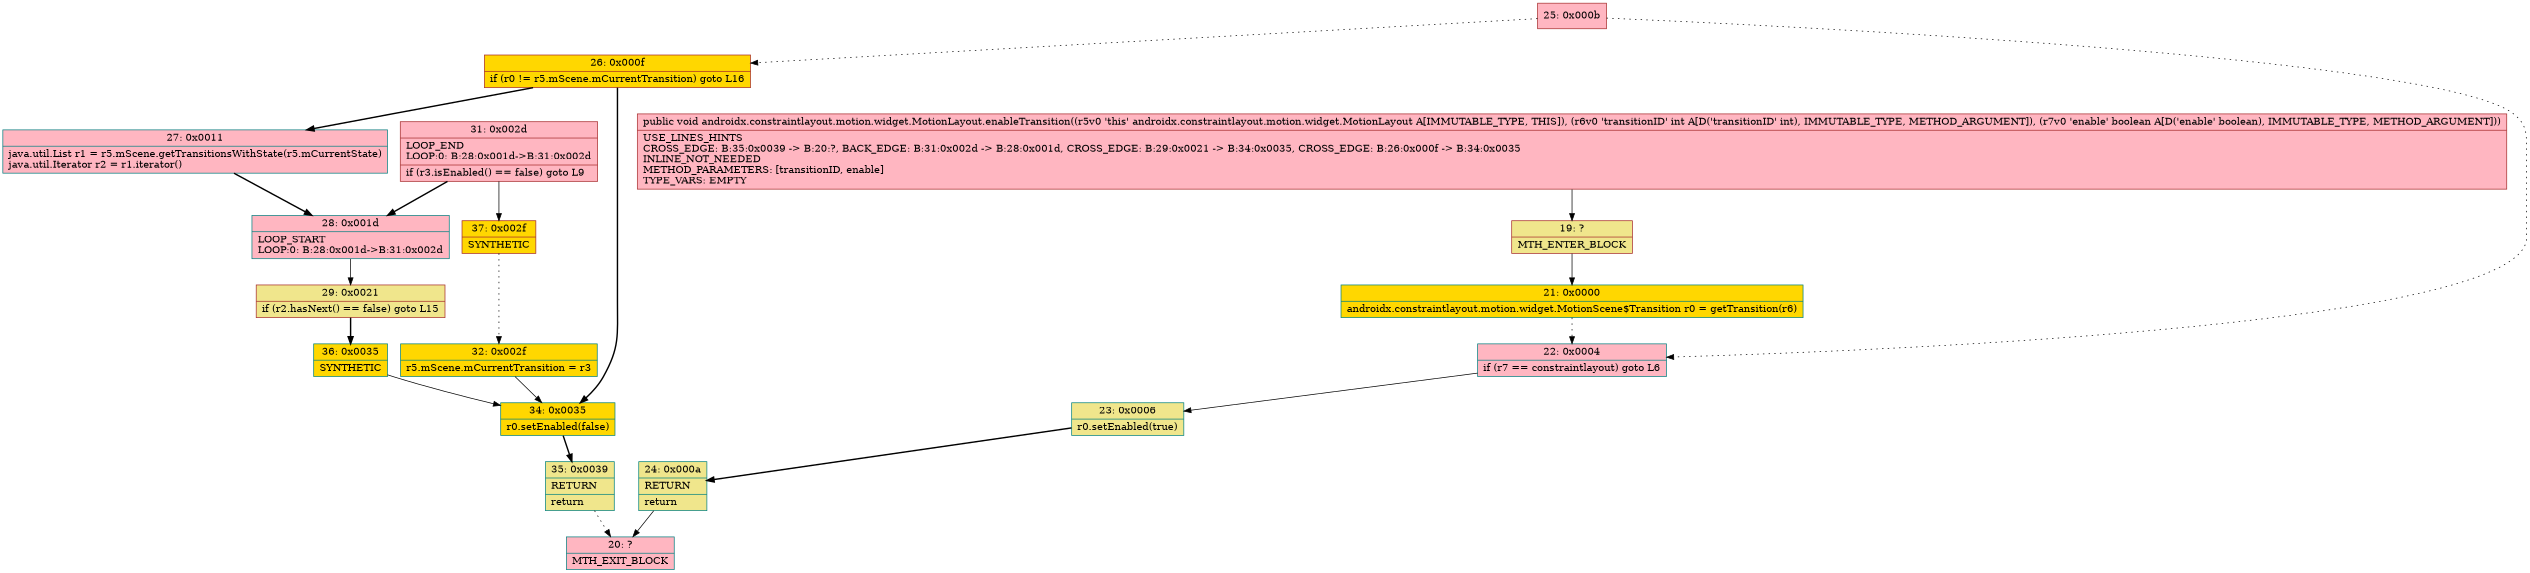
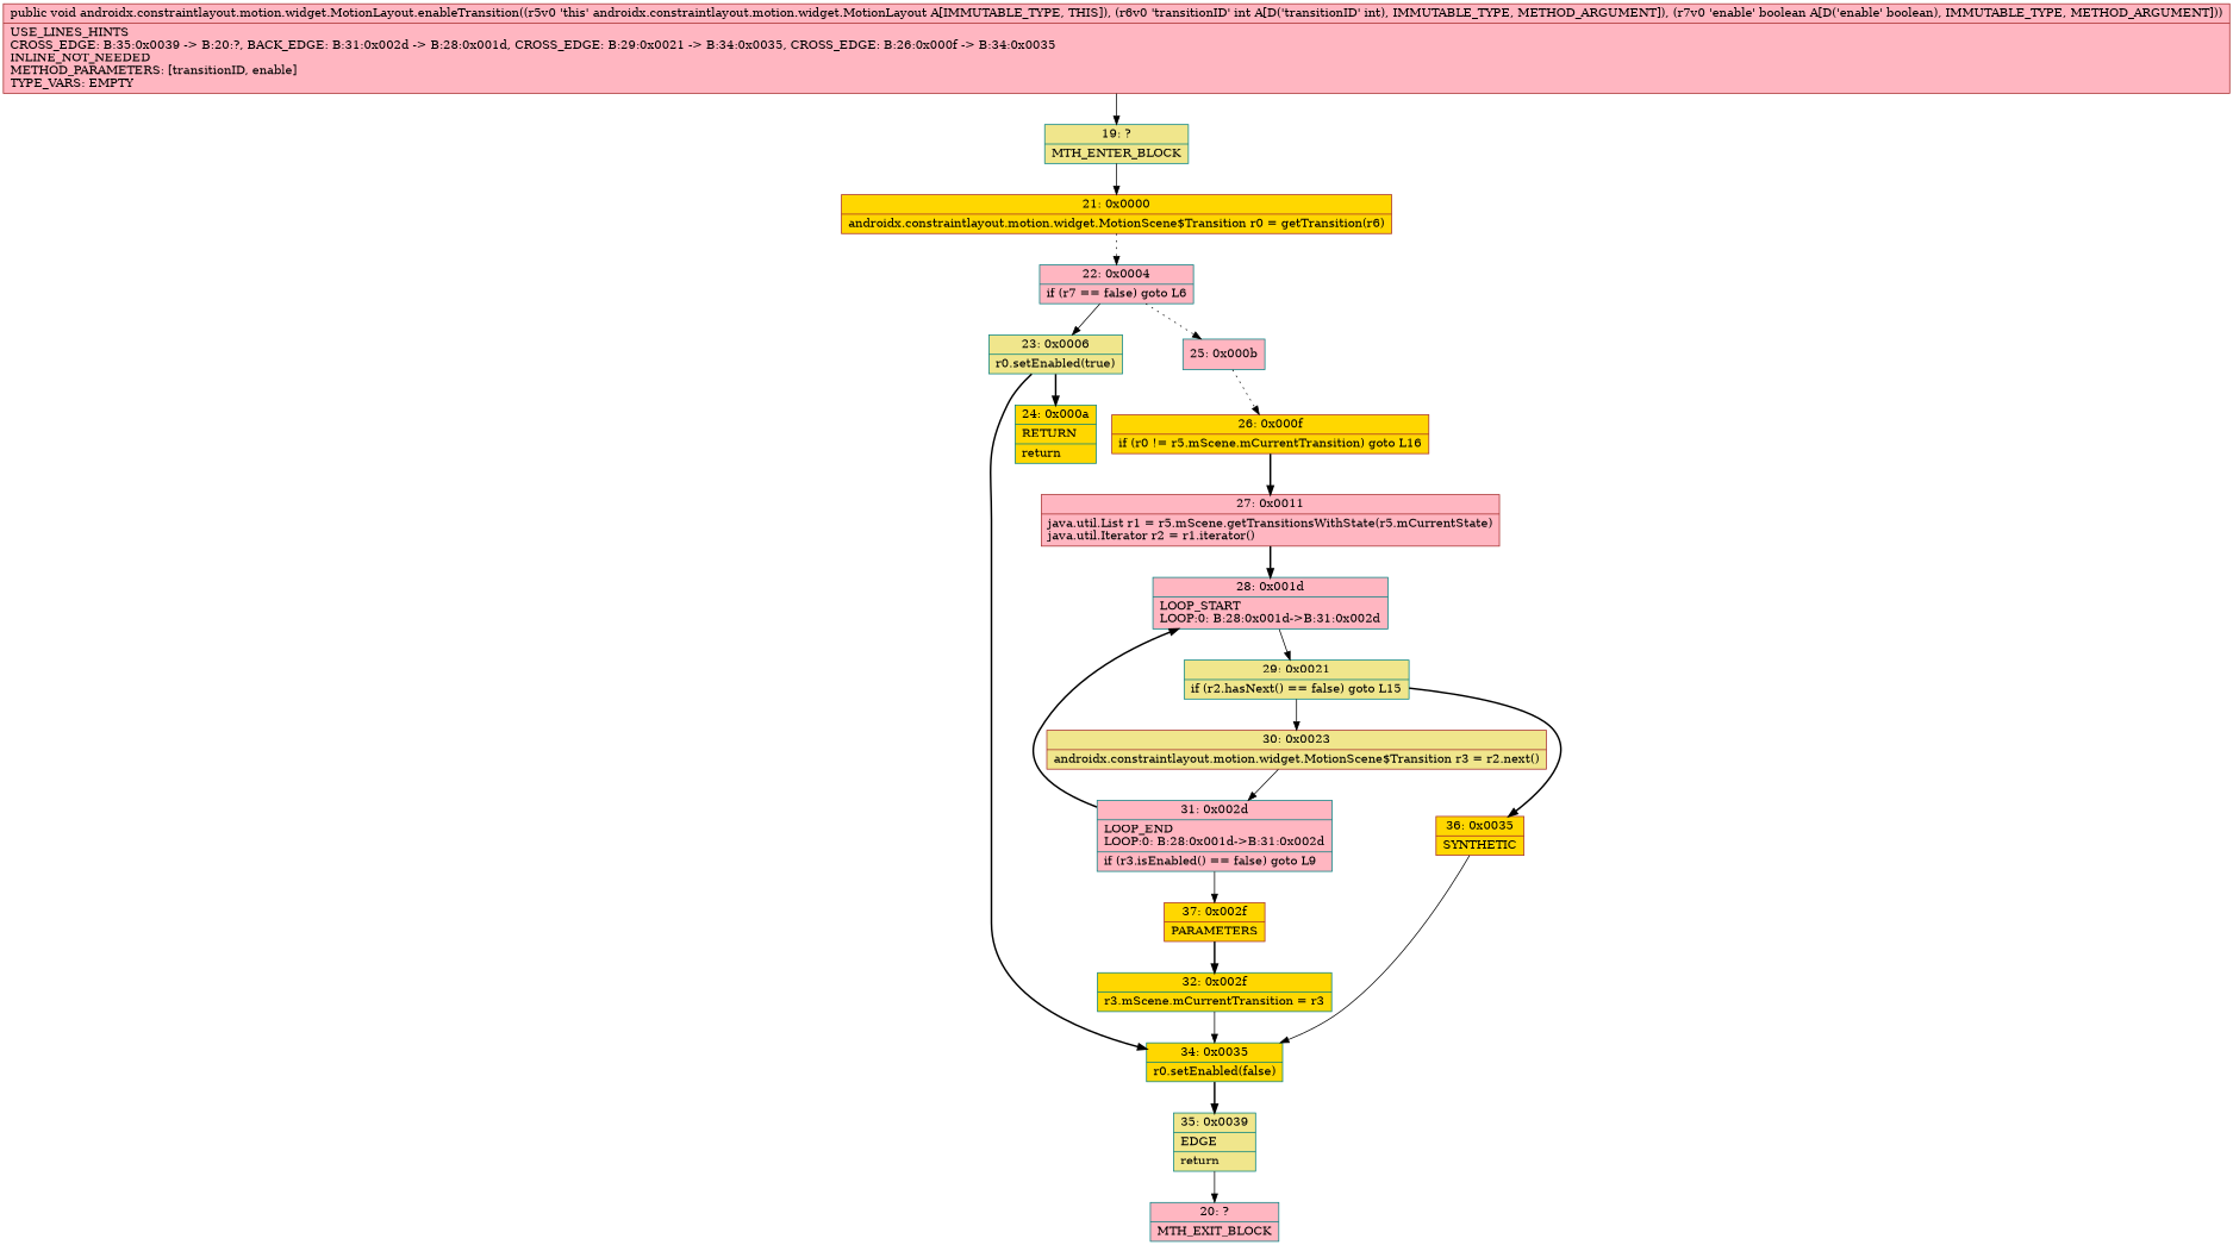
  digraph {
    node [color=teal fillcolor=lightpink shape=record style=filled]
    edge [style=solid]
-   n1 [color=brown fillcolor=khaki label="{19\:\ ?|MTH_ENTER_BLOCK\l}"]
-   n2 [fillcolor=gold label="{21\:\ 0x0000|androidx.constraintlayout.motion.widget.MotionScene$Transition r0 = getTransition(r6)\l}"]
-   n3 [label="{22\:\ 0x0004|if (r7 == constraintlayout) goto L6\l}"]
+   n1 [fillcolor=khaki label="{19\:\ ?|MTH_ENTER_BLOCK\l}"]
+   n2 [color=brown fillcolor=gold label="{21\:\ 0x0000|androidx.constraintlayout.motion.widget.MotionScene$Transition r0 = getTransition(r6)\l}"]
+   n3 [label="{22\:\ 0x0004|if (r7 == false) goto L6\l}"]
    n4 [fillcolor=khaki label="{23\:\ 0x0006|r0.setEnabled(true)\l}"]
-   n5 [color=brown label="{25\:\ 0x000b}"]
-   n6 [fillcolor=khaki label="{24\:\ 0x000a|RETURN\l|return\l}"]
+   n5 [label="{25\:\ 0x000b}"]
+   n6 [fillcolor=gold label="{24\:\ 0x000a|RETURN\l|return\l}"]
    n7 [color=brown fillcolor=gold label="{26\:\ 0x000f|if (r0 != r5.mScene.mCurrentTransition) goto L16\l}"]
    n8 [label="{20\:\ ?|MTH_EXIT_BLOCK\l}"]
-   n9 [label="{27\:\ 0x0011|java.util.List r1 = r5.mScene.getTransitionsWithState(r5.mCurrentState)\ljava.util.Iterator r2 = r1.iterator()\l}"]
+   n9 [color=brown label="{27\:\ 0x0011|java.util.List r1 = r5.mScene.getTransitionsWithState(r5.mCurrentState)\ljava.util.Iterator r2 = r1.iterator()\l}"]
    n10 [fillcolor=gold label="{34\:\ 0x0035|r0.setEnabled(false)\l}"]
    n11 [label="{28\:\ 0x001d|LOOP_START\lLOOP:0: B:28:0x001d\-\>B:31:0x002d\l}"]
-   n12 [fillcolor=khaki label="{35\:\ 0x0039|RETURN\l|return\l}"]
-   n13 [color=brown fillcolor=khaki label="{29\:\ 0x0021|if (r2.hasNext() == false) goto L15\l}"]
-   n15 [fillcolor=gold label="{36\:\ 0x0035|SYNTHETIC\l}"]
-   n16 [color=brown label="{31\:\ 0x002d|LOOP_END\lLOOP:0: B:28:0x001d\-\>B:31:0x002d\l|if (r3.isEnabled() == false) goto L9\l}"]
-   n17 [color=brown fillcolor=gold label="{37\:\ 0x002f|SYNTHETIC\l}"]
-   n18 [fillcolor=gold label="{32\:\ 0x002f|r5.mScene.mCurrentTransition = r3\l}"]
+   n12 [fillcolor=khaki label="{35\:\ 0x0039|EDGE\l|return\l}"]
+   n13 [fillcolor=khaki label="{29\:\ 0x0021|if (r2.hasNext() == false) goto L15\l}"]
+   n14 [color=brown fillcolor=khaki label="{30\:\ 0x0023|androidx.constraintlayout.motion.widget.MotionScene$Transition r3 = r2.next()\l}"]
+   n15 [color=brown fillcolor=gold label="{36\:\ 0x0035|SYNTHETIC\l}"]
+   n16 [label="{31\:\ 0x002d|LOOP_END\lLOOP:0: B:28:0x001d\-\>B:31:0x002d\l|if (r3.isEnabled() == false) goto L9\l}"]
+   n17 [color=brown fillcolor=gold label="{37\:\ 0x002f|PARAMETERS\l}"]
+   n18 [fillcolor=gold label="{32\:\ 0x002f|r3.mScene.mCurrentTransition = r3\l}"]
    n19 [color=brown label="{public void androidx.constraintlayout.motion.widget.MotionLayout.enableTransition((r5v0 'this' androidx.constraintlayout.motion.widget.MotionLayout A[IMMUTABLE_TYPE, THIS]), (r6v0 'transitionID' int A[D('transitionID' int), IMMUTABLE_TYPE, METHOD_ARGUMENT]), (r7v0 'enable' boolean A[D('enable' boolean), IMMUTABLE_TYPE, METHOD_ARGUMENT]))  | USE_LINES_HINTS\lCROSS_EDGE: B:35:0x0039 \-\> B:20:?, BACK_EDGE: B:31:0x002d \-\> B:28:0x001d, CROSS_EDGE: B:29:0x0021 \-\> B:34:0x0035, CROSS_EDGE: B:26:0x000f \-\> B:34:0x0035\lINLINE_NOT_NEEDED\lMETHOD_PARAMETERS: [transitionID, enable]\lTYPE_VARS: EMPTY\l}"]
    n1 -> n2
    n2 -> n3 [style=dotted]
    n3 -> n4
-   n5 -> n3 [style=dotted]
+   n3 -> n5 [style=dotted]
    n4 -> n6 [style=bold]
    n5 -> n7 [style=dotted]
-   n6 -> n8
    n7 -> n9 [style=bold]
-   n7 -> n10 [style=bold]
+   n4 -> n10 [style=bold]
    n9 -> n11 [style=bold]
    n10 -> n12 [style=bold]
    n11 -> n13
-   n12 -> n8 [style=dotted]
+   n12 -> n8
+   n13 -> n14
    n13 -> n15 [style=bold]
+   n14 -> n16
    n15 -> n10
    n16 -> n11 [style=bold]
    n16 -> n17
-   n17 -> n18 [style=dotted]
+   n17 -> n18 [style=bold]
    n18 -> n10
    n19 -> n1
  }
